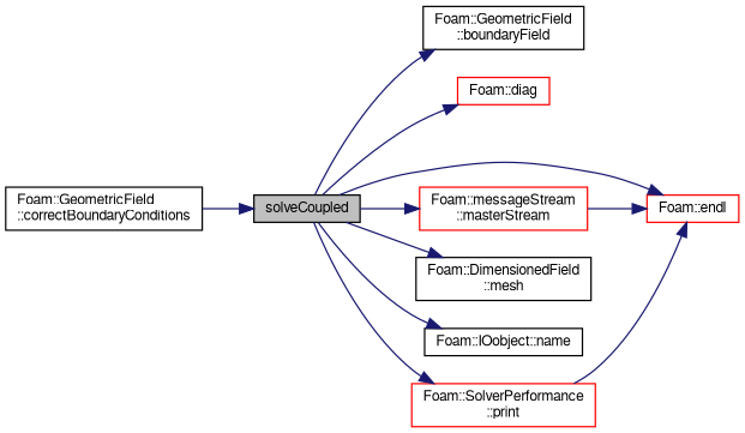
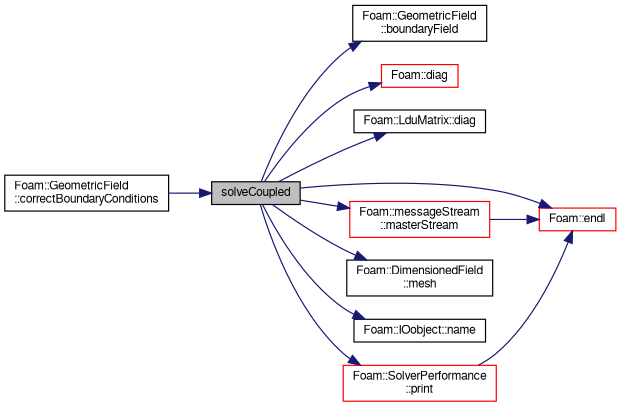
  digraph {
    rankdir=LR
    node [color=black fontname=FreeSans fontsize=10 shape=record]
    edge [color=midnightblue fontname=FreeSans fontsize=10 labelfontname=FreeSans labelfontsize=10 style=solid]
    n1 [fillcolor=grey75 fontcolor=black height=0.2 label=solveCoupled style=filled width=0.4]
    n2 [height=0.2 label="Foam::GeometricField\l::boundaryField" width=0.4]
    n3 [color=red height=0.2 label="Foam::diag" width=0.4]
+   n4 [height=0.2 label="Foam::LduMatrix::diag" width=0.4]
    n5 [color=red height=0.2 label="Foam::endl" width=0.4]
    n6 [color=red height=0.2 label="Foam::messageStream\l::masterStream" width=0.4]
    n7 [height=0.2 label="Foam::DimensionedField\l::mesh" width=0.4]
    n8 [height=0.2 label="Foam::IOobject::name" width=0.4]
    n9 [color=red height=0.2 label="Foam::SolverPerformance\l::print" width=0.4]
    n10 [height=0.2 label="Foam::GeometricField\l::correctBoundaryConditions" width=0.4]
    n1 -> n2
    n1 -> n3
+   n1 -> n4
    n1 -> n5
    n1 -> n6
    n1 -> n7
    n1 -> n8
    n1 -> n9
    n6 -> n5
    n9 -> n5
    n10 -> n1
  }
